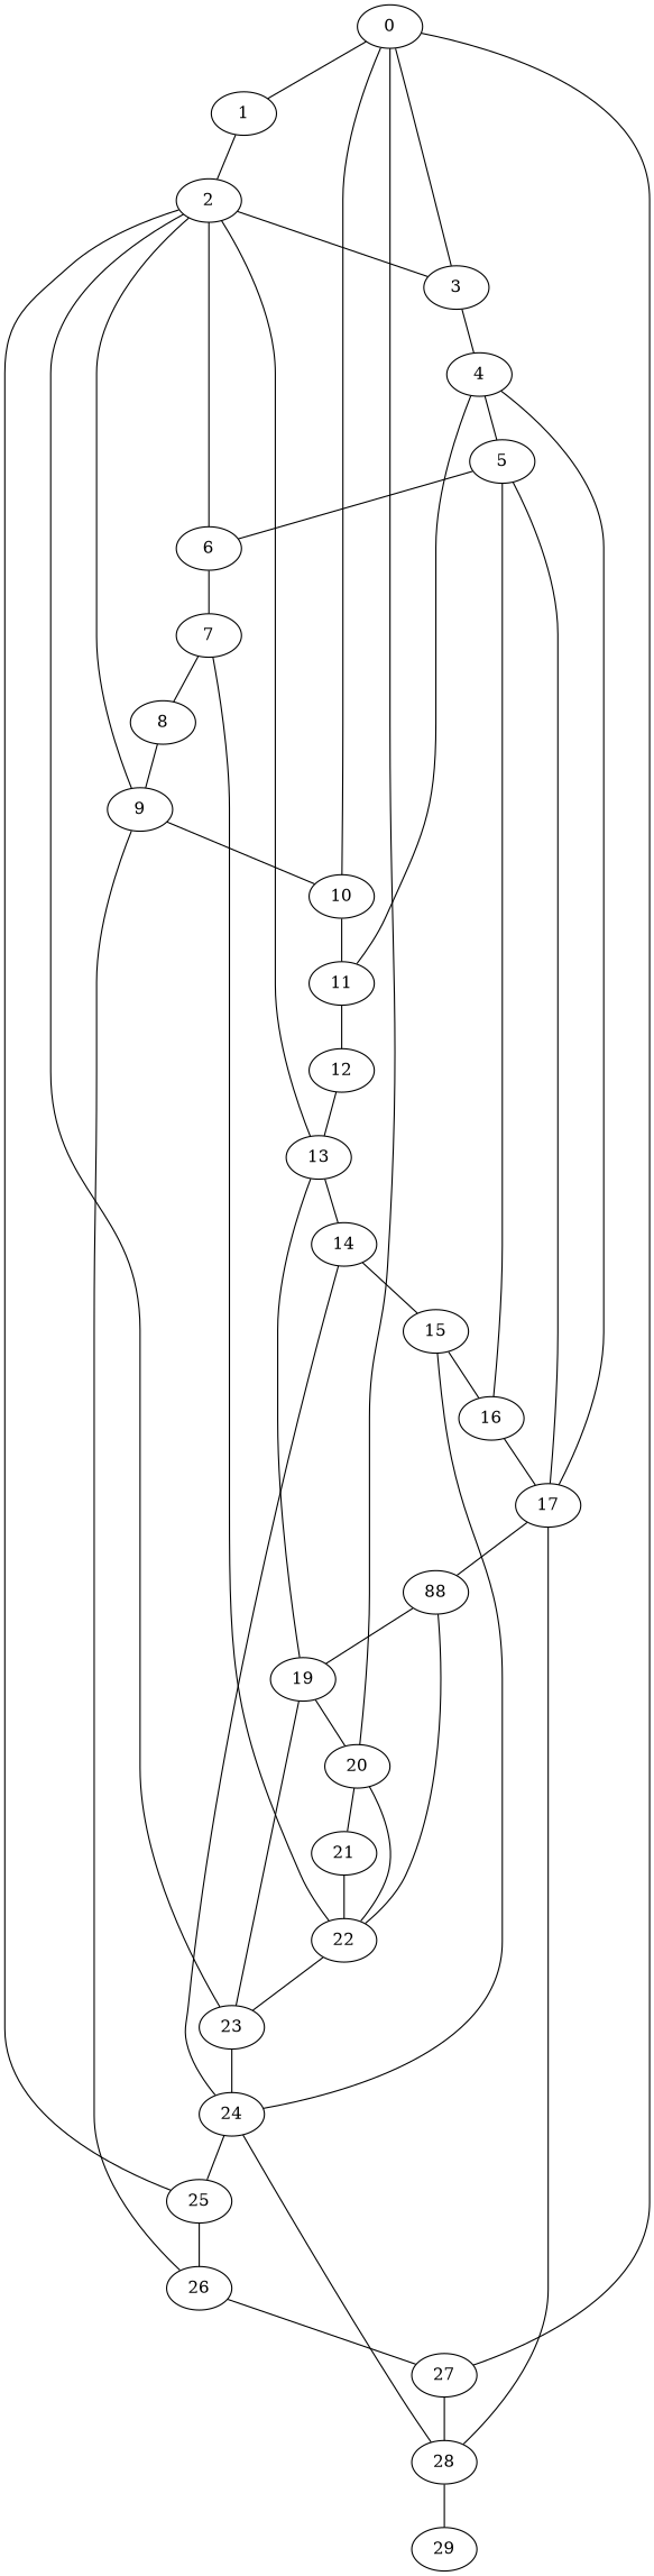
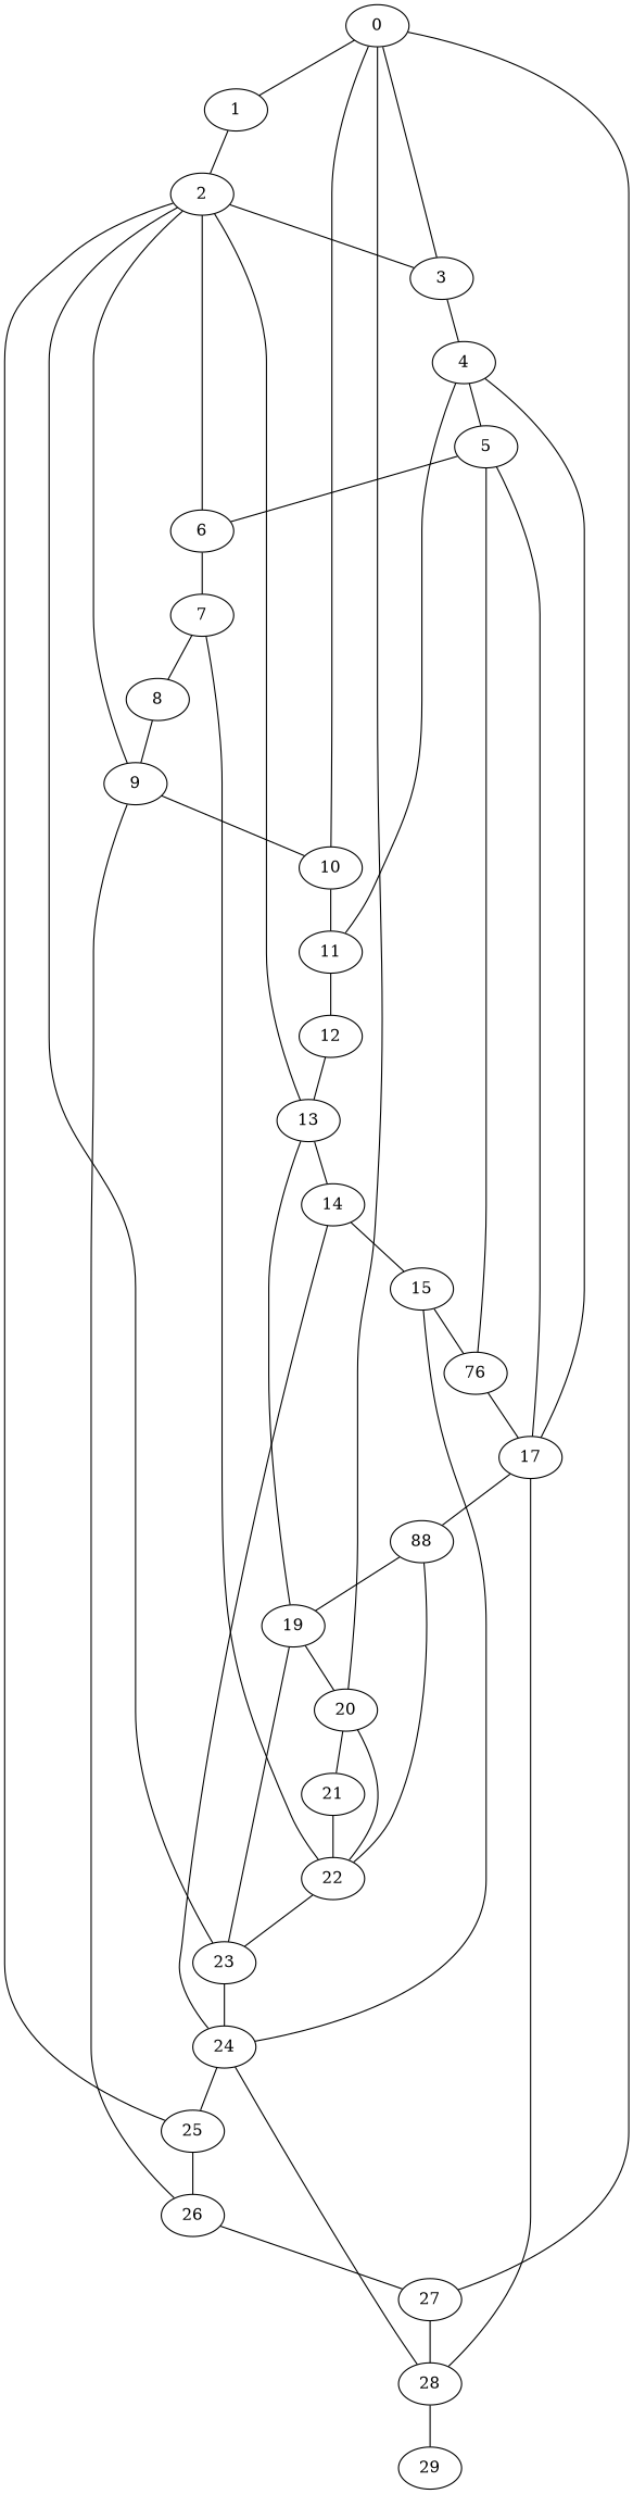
  graph {
    0
    1
    27
    20
    10
    3
    2
    28
    22
    21
    11
    4
    9
    23
    13
    6
    25
    29
    12
-   16
+   16 [label=76]
    17
    5
    26
    24
    14
    19
    7
    15
    8
    n30 [label=88]
    0 -- 1
    0 -- 27
    0 -- 20
    0 -- 10
    0 -- 3
    1 -- 2
    27 -- 28
    20 -- 22
    20 -- 21
    10 -- 11
    3 -- 4
    2 -- 3
    2 -- 9
    2 -- 23
    2 -- 13
    2 -- 6
    2 -- 25
    28 -- 29
    22 -- 23
    21 -- 22
    11 -- 12
    4 -- 11
    4 -- 17
    4 -- 5
    9 -- 10
    9 -- 26
    23 -- 24
    13 -- 14
    13 -- 19
    6 -- 7
    25 -- 26
    12 -- 13
    16 -- 17
    17 -- 28
    17 -- n30
    5 -- 6
    5 -- 16
    5 -- 17
    26 -- 27
    24 -- 28
    24 -- 25
    14 -- 24
    14 -- 15
    19 -- 20
    19 -- 23
    7 -- 22
    7 -- 8
    15 -- 16
    15 -- 24
    8 -- 9
    n30 -- 22
    n30 -- 19
  }
